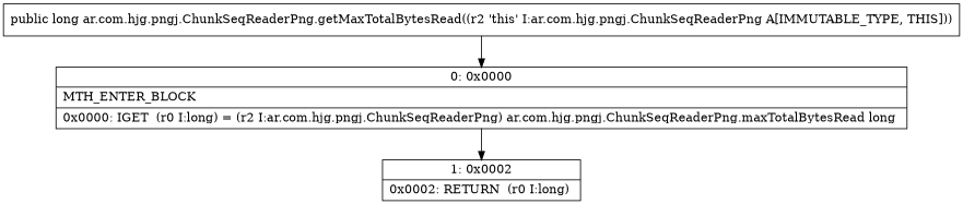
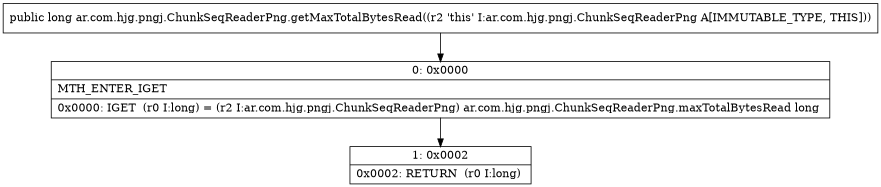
  digraph {
    node [shape=record]
-   n1 [label="{0\:\ 0x0000|MTH_ENTER_BLOCK\l|0x0000: IGET  (r0 I:long) = (r2 I:ar.com.hjg.pngj.ChunkSeqReaderPng) ar.com.hjg.pngj.ChunkSeqReaderPng.maxTotalBytesRead long \l}"]
+   n1 [label="{0\:\ 0x0000|MTH_ENTER_IGET\l|0x0000: IGET  (r0 I:long) = (r2 I:ar.com.hjg.pngj.ChunkSeqReaderPng) ar.com.hjg.pngj.ChunkSeqReaderPng.maxTotalBytesRead long \l}"]
    n2 [label="{1\:\ 0x0002|0x0002: RETURN  (r0 I:long) \l}"]
    n3 [label="{public long ar.com.hjg.pngj.ChunkSeqReaderPng.getMaxTotalBytesRead((r2 'this' I:ar.com.hjg.pngj.ChunkSeqReaderPng A[IMMUTABLE_TYPE, THIS])) }"]
    n1 -> n2
    n3 -> n1
  }
